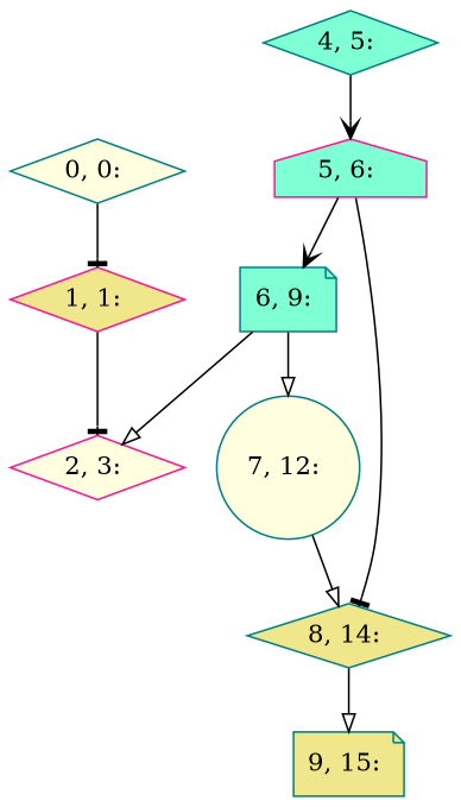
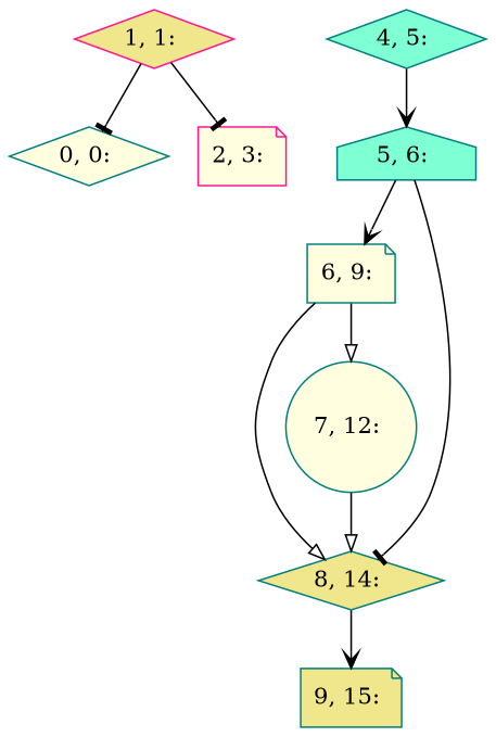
  digraph {
    node [color=teal fillcolor=lightyellow shape=diamond style=filled]
    edge [arrowhead=tee]
    n1 [label="0, 0: "]
    n2 [color=deeppink fillcolor=khaki label="1, 1: "]
-   n3 [color=deeppink label="2, 3: "]
+   n3 [color=deeppink label="2, 3: " shape=note]
    n4 [fillcolor=aquamarine label="4, 5: "]
-   n5 [color=deeppink fillcolor=aquamarine label="5, 6: " shape=house]
-   n6 [fillcolor=aquamarine label="6, 9: " shape=note]
+   n5 [fillcolor=aquamarine label="5, 6: " shape=house]
+   n6 [label="6, 9: " shape=note]
    n7 [fillcolor=khaki label="8, 14: "]
    n8 [label="7, 12: " shape=circle]
    n9 [fillcolor=khaki label="9, 15: " shape=note]
-   n1 -> n2
+   n2 -> n1
    n2 -> n3
    n4 -> n5 [arrowhead=vee]
    n5 -> n6 [arrowhead=vee]
    n5 -> n7
-   n6 -> n3 [arrowhead=onormal]
+   n6 -> n7 [arrowhead=onormal]
    n6 -> n8 [arrowhead=onormal]
-   n7 -> n9 [arrowhead=onormal]
+   n7 -> n9 [arrowhead=vee]
    n8 -> n7 [arrowhead=onormal]
  }
